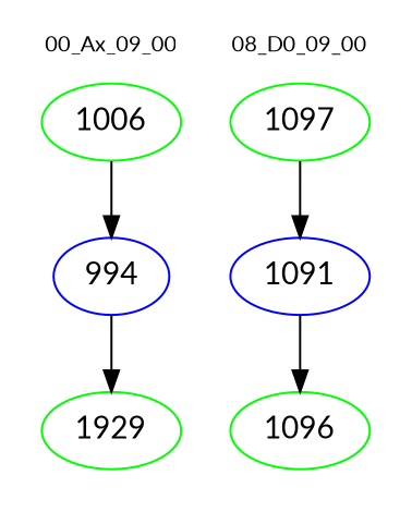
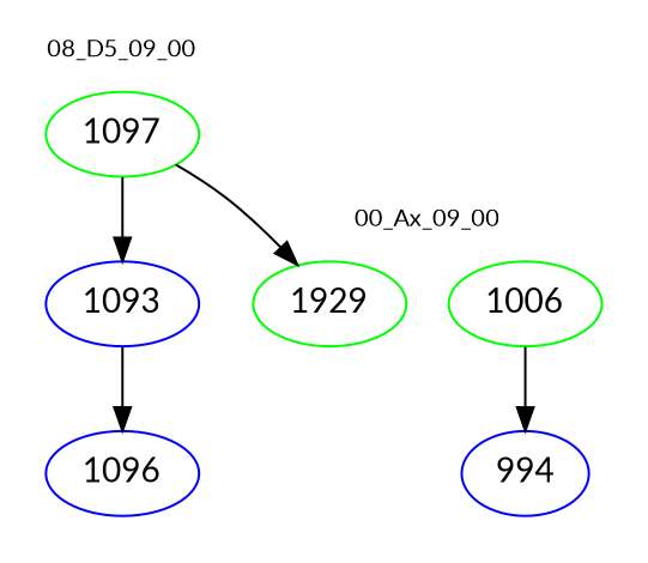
  digraph {
    fontname=Lato
    node [color=green fontname=Lato]
    edge [color=black fontname=Lato]
    n1 [label=1006]
    n2 [color=blue label=994]
    n3 [label=1929]
    n4 [label=1097]
-   n5 [color=blue label=1091]
-   n6 [label=1096]
+   n5 [color=blue label=1093]
+   n6 [color=blue label=1096]
    subgraph cluster_1 {
      color=white
      fontsize=10
      label="00_Ax_09_00"
      n1
      n2
      n3
    }
    subgraph cluster_2 {
      color=white
      fontsize=10
-     label="08_D0_09_00"
+     label="08_D5_09_00"
      n4
      n5
      n6
    }
    n1 -> n2
-   n2 -> n3
+   n4 -> n3
    n4 -> n5
    n5 -> n6
  }
